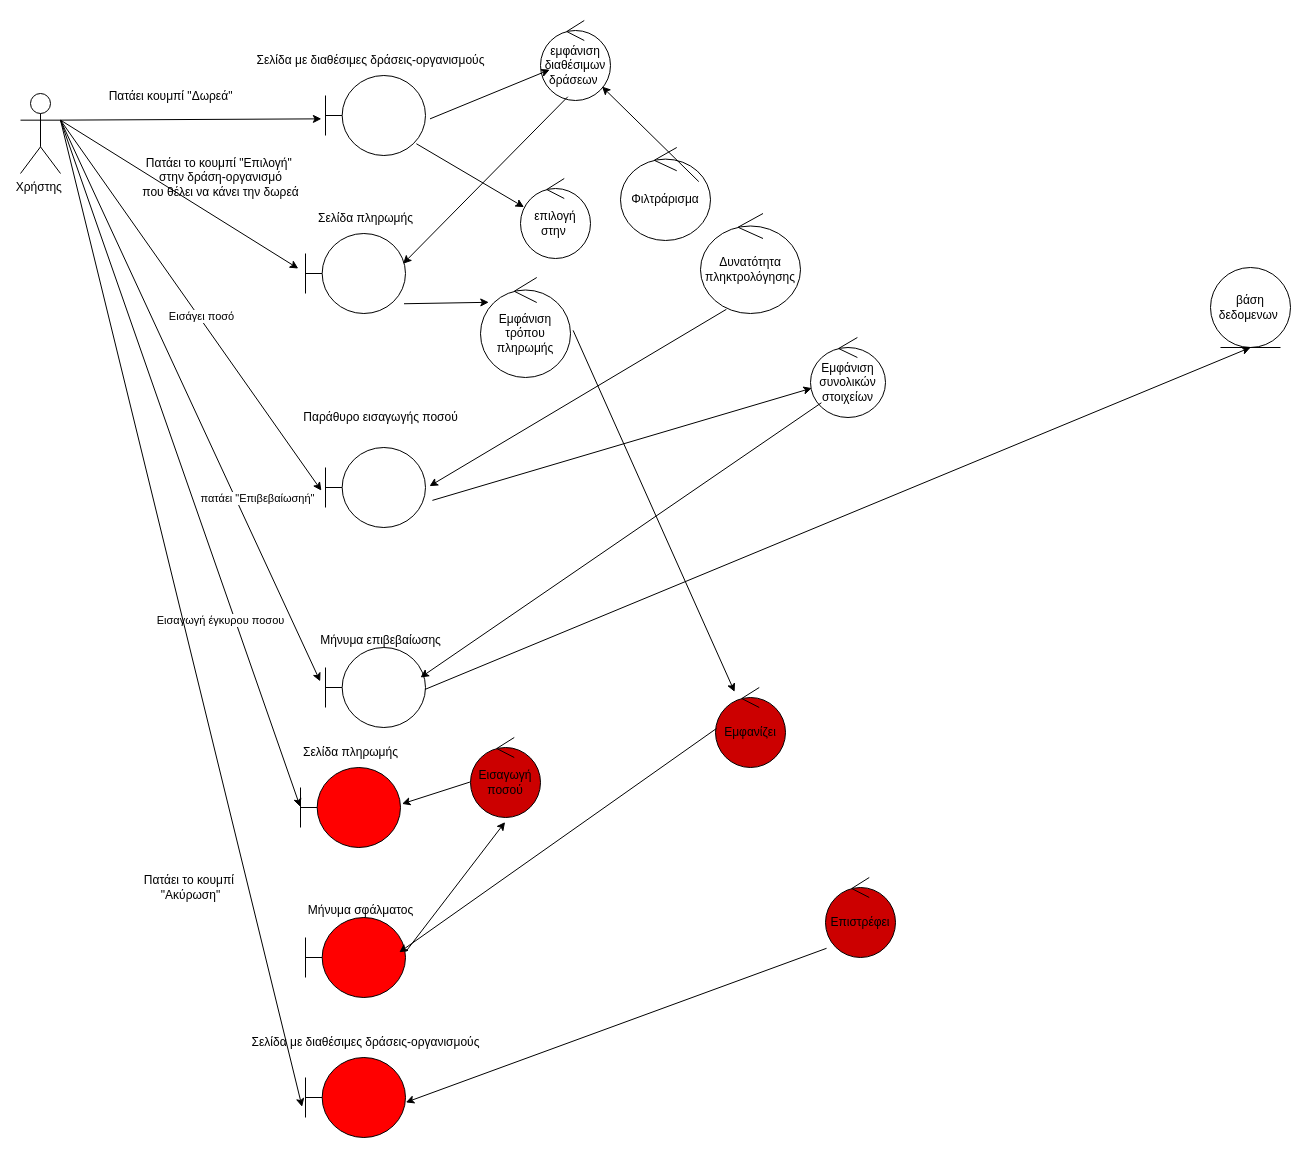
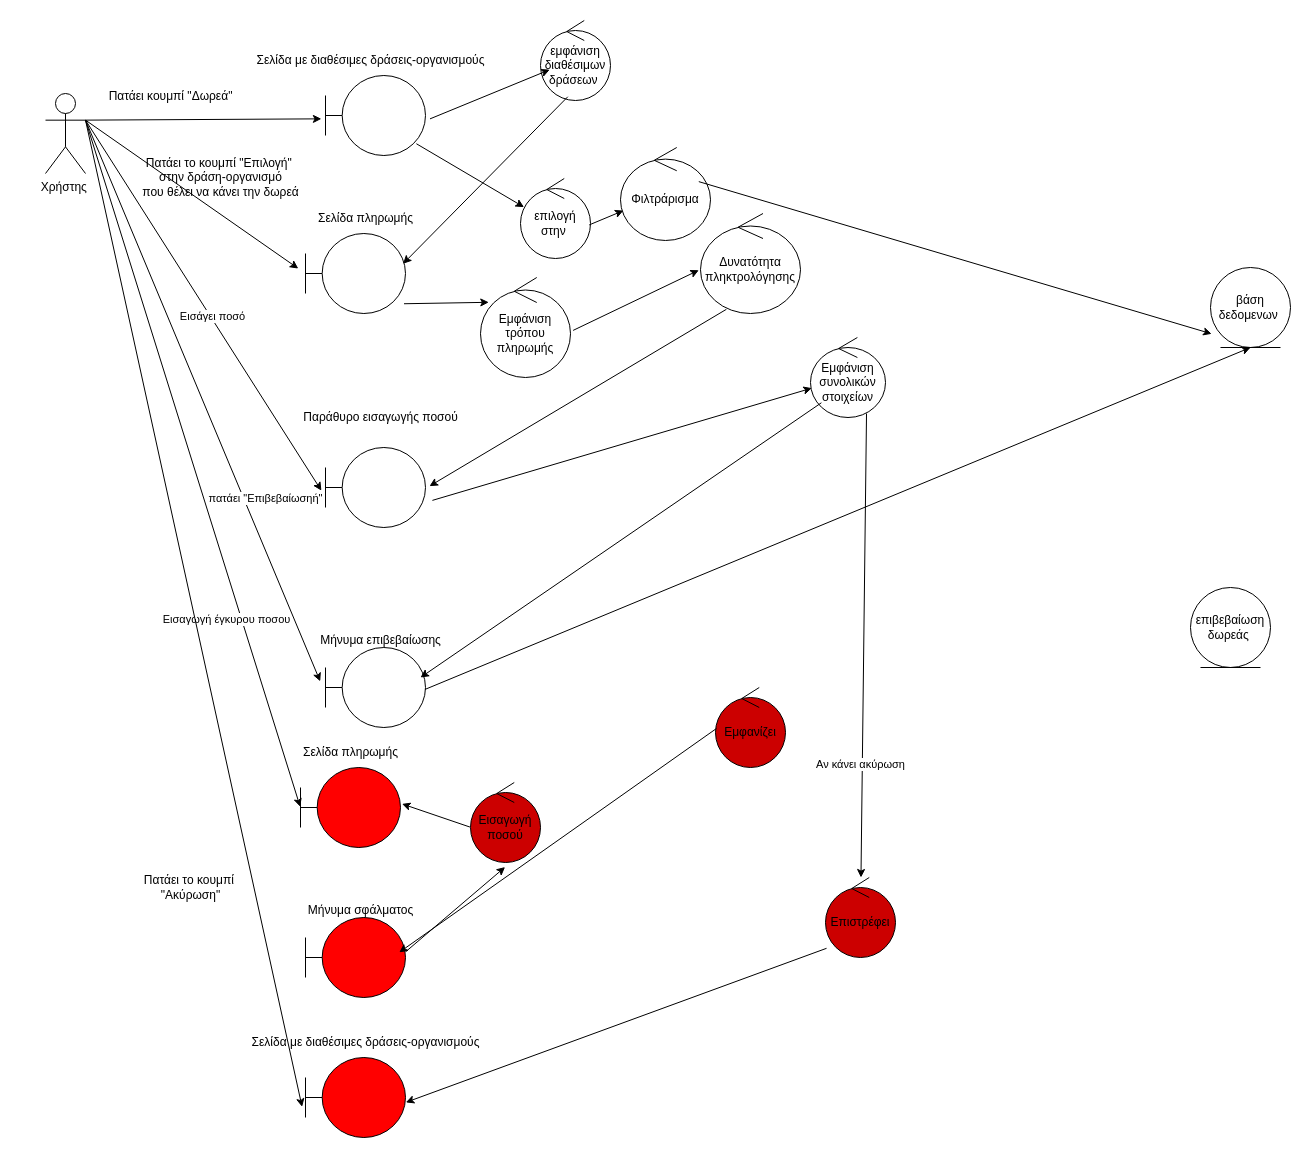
  <mxCell id="0" />
  <mxCell id="1" parent="0" />
- <mxCell id="2" value="Χρήστης&amp;nbsp;" style="shape=umlActor;verticalLabelPosition=bottom;verticalAlign=top;html=1;" vertex="1" parent="1"><mxGeometry x="20" y="93" width="40" height="80" as="geometry" /></mxCell>
+ <mxCell id="2" value="Χρήστης&amp;nbsp;" style="shape=umlActor;verticalLabelPosition=bottom;verticalAlign=top;html=1;" vertex="1" parent="1"><mxGeometry x="45" y="93" width="40" height="80" as="geometry" /></mxCell>
  <mxCell id="3" value="Πατάει κουμπί &quot;Δωρεά&quot;" style="text;html=1;align=center;verticalAlign=middle;resizable=0;points=[];autosize=1;strokeColor=none;fillColor=none;" vertex="1" parent="1"><mxGeometry x="95" y="81" width="150" height="30" as="geometry" /></mxCell>
  <mxCell id="4" value="" style="shape=umlBoundary;whiteSpace=wrap;html=1;" vertex="1" parent="1"><mxGeometry x="325" y="75" width="100" height="80" as="geometry" /></mxCell>
  <mxCell id="5" value="εμφάνιση διαθέσιμων δράσεων&amp;nbsp;" style="ellipse;shape=umlControl;whiteSpace=wrap;html=1;" vertex="1" parent="1"><mxGeometry x="540" y="20" width="70" height="80" as="geometry" /></mxCell>
  <mxCell id="6" value="επιλογή στην&amp;nbsp;" style="ellipse;shape=umlControl;whiteSpace=wrap;html=1;" vertex="1" parent="1"><mxGeometry x="520" y="178" width="70" height="80" as="geometry" /></mxCell>
  <mxCell id="7" value="βάση δεδομενων&amp;nbsp;" style="ellipse;shape=umlEntity;whiteSpace=wrap;html=1;" vertex="1" parent="1"><mxGeometry x="1210" y="267" width="80" height="80" as="geometry" /></mxCell>
+ <mxCell id="8" value="επιβεβαίωση δωρεάς&amp;nbsp;" style="ellipse;shape=umlEntity;whiteSpace=wrap;html=1;" vertex="1" parent="1"><mxGeometry x="1190" y="587" width="80" height="80" as="geometry" /></mxCell>
  <mxCell id="9" value="Εμφάνιση τρόπου πληρωμής" style="ellipse;shape=umlControl;whiteSpace=wrap;html=1;" vertex="1" parent="1"><mxGeometry x="480" y="277" width="90" height="100" as="geometry" /></mxCell>
  <mxCell id="10" value="" style="shape=umlBoundary;whiteSpace=wrap;html=1;" vertex="1" parent="1"><mxGeometry x="325" y="447" width="100" height="80" as="geometry" /></mxCell>
  <mxCell id="11" value="Πατάει το κουμπί &quot;Επιλογή&quot;&amp;nbsp;&lt;div&gt;στην δράση-οργανισμό&lt;div&gt;που θέλει να κάνει την δωρεά&lt;/div&gt;&lt;/div&gt;" style="text;html=1;align=center;verticalAlign=middle;resizable=0;points=[];autosize=1;strokeColor=none;fillColor=none;" vertex="1" parent="1"><mxGeometry x="130" y="147" width="180" height="60" as="geometry" /></mxCell>
  <mxCell id="12" value="" style="shape=umlBoundary;whiteSpace=wrap;html=1;fillColor=#FF0000;" vertex="1" parent="1"><mxGeometry x="300" y="767" width="100" height="80" as="geometry" /></mxCell>
  <mxCell id="13" value="Πατάει το κουμπί&amp;nbsp;&lt;div&gt;&quot;Ακύρωση&quot;&lt;/div&gt;" style="text;html=1;align=center;verticalAlign=middle;resizable=0;points=[];autosize=1;strokeColor=none;fillColor=none;" vertex="1" parent="1"><mxGeometry x="130" y="867" width="120" height="40" as="geometry" /></mxCell>
  <mxCell id="14" value="" style="endArrow=classic;html=1;rounded=0;exitX=1;exitY=0.333;exitDx=0;exitDy=0;exitPerimeter=0;entryX=-0.041;entryY=0.542;entryDx=0;entryDy=0;entryPerimeter=0;" edge="1" parent="1" source="2" target="4"><mxGeometry width="50" height="50" relative="1" as="geometry"><mxPoint x="390" y="317" as="sourcePoint" /><mxPoint x="440" y="267" as="targetPoint" /></mxGeometry></mxCell>
  <mxCell id="15" value="" style="endArrow=classic;html=1;rounded=0;exitX=1;exitY=0.333;exitDx=0;exitDy=0;exitPerimeter=0;entryX=-0.041;entryY=0.539;entryDx=0;entryDy=0;entryPerimeter=0;" edge="1" parent="1" source="2" target="10"><mxGeometry width="50" height="50" relative="1" as="geometry"><mxPoint x="390" y="317" as="sourcePoint" /><mxPoint x="440" y="267" as="targetPoint" /></mxGeometry></mxCell>
  <mxCell id="16" value="Εισάγει ποσό" style="edgeLabel;html=1;align=center;verticalAlign=middle;resizable=0;points=[];" vertex="1" connectable="0" parent="15"><mxGeometry x="0.062" y="2" relative="1" as="geometry"><mxPoint as="offset" /></mxGeometry></mxCell>
  <mxCell id="17" value="" style="endArrow=classic;html=1;rounded=0;exitX=1;exitY=0.333;exitDx=0;exitDy=0;exitPerimeter=0;entryX=-0.003;entryY=0.491;entryDx=0;entryDy=0;entryPerimeter=0;" edge="1" parent="1" source="2" target="12"><mxGeometry width="50" height="50" relative="1" as="geometry"><mxPoint x="390" y="317" as="sourcePoint" /><mxPoint x="440" y="267" as="targetPoint" /></mxGeometry></mxCell>
  <mxCell id="18" value="Εισαγωγή έγκυρου ποσου" style="edgeLabel;html=1;align=center;verticalAlign=middle;resizable=0;points=[];" vertex="1" connectable="0" parent="17"><mxGeometry x="0.437" y="-15" relative="1" as="geometry"><mxPoint x="1" y="1" as="offset" /></mxGeometry></mxCell>
  <mxCell id="19" value="Σελίδα πληρωμής" style="text;html=1;align=center;verticalAlign=middle;resizable=0;points=[];autosize=1;strokeColor=none;fillColor=none;" vertex="1" parent="1"><mxGeometry x="305" y="203" width="120" height="30" as="geometry" /></mxCell>
  <mxCell id="20" value="Σελίδα με διαθέσιμες δράσεις-οργανισμούς" style="text;html=1;align=center;verticalAlign=middle;resizable=0;points=[];autosize=1;strokeColor=none;fillColor=none;" vertex="1" parent="1"><mxGeometry x="245" y="45" width="250" height="30" as="geometry" /></mxCell>
  <mxCell id="21" value="" style="endArrow=classic;html=1;rounded=0;exitX=1.045;exitY=0.542;exitDx=0;exitDy=0;exitPerimeter=0;entryX=0.132;entryY=0.615;entryDx=0;entryDy=0;entryPerimeter=0;" edge="1" parent="1" source="4" target="5"><mxGeometry width="50" height="50" relative="1" as="geometry"><mxPoint x="390" y="317" as="sourcePoint" /><mxPoint x="440" y="267" as="targetPoint" /></mxGeometry></mxCell>
  <mxCell id="22" value="" style="shape=umlBoundary;whiteSpace=wrap;html=1;" vertex="1" parent="1"><mxGeometry x="305" y="233" width="100" height="80" as="geometry" /></mxCell>
  <mxCell id="23" value="" style="endArrow=classic;html=1;rounded=0;exitX=1;exitY=0.333;exitDx=0;exitDy=0;exitPerimeter=0;entryX=-0.072;entryY=0.438;entryDx=0;entryDy=0;entryPerimeter=0;" edge="1" parent="1" source="2" target="22"><mxGeometry width="50" height="50" relative="1" as="geometry"><mxPoint x="390" y="317" as="sourcePoint" /><mxPoint x="440" y="267" as="targetPoint" /></mxGeometry></mxCell>
+ <mxCell id="24" value="" style="endArrow=classic;html=1;rounded=0;exitX=0.982;exitY=0.58;exitDx=0;exitDy=0;exitPerimeter=0;" edge="1" parent="1" source="6" target="26"><mxGeometry width="50" height="50" relative="1" as="geometry"><mxPoint x="390" y="317" as="sourcePoint" /><mxPoint x="770" y="197" as="targetPoint" /></mxGeometry></mxCell>
  <mxCell id="25" value="" style="endArrow=classic;html=1;rounded=0;entryX=0.05;entryY=0.358;entryDx=0;entryDy=0;entryPerimeter=0;exitX=0.909;exitY=0.853;exitDx=0;exitDy=0;exitPerimeter=0;" edge="1" parent="1" source="4" target="6"><mxGeometry width="50" height="50" relative="1" as="geometry"><mxPoint x="390" y="317" as="sourcePoint" /><mxPoint x="440" y="267" as="targetPoint" /></mxGeometry></mxCell>
  <mxCell id="26" value="Φιλτράρισμα" style="ellipse;shape=umlControl;whiteSpace=wrap;html=1;" vertex="1" parent="1"><mxGeometry x="620" y="147" width="90" height="93" as="geometry" /></mxCell>
- <mxCell id="27" value="" style="endArrow=classic;html=1;rounded=0;exitX=0.87;exitY=0.367;exitDx=0;exitDy=0;exitPerimeter=0;" edge="1" parent="1" source="26" target="5"><mxGeometry width="50" height="50" relative="1" as="geometry"><mxPoint x="390" y="317" as="sourcePoint" /><mxPoint x="440" y="267" as="targetPoint" /></mxGeometry></mxCell>
+ <mxCell id="27" value="" style="endArrow=classic;html=1;rounded=0;exitX=0.87;exitY=0.367;exitDx=0;exitDy=0;exitPerimeter=0;entryX=0.014;entryY=0.829;entryDx=0;entryDy=0;entryPerimeter=0;" edge="1" parent="1" source="26" target="7"><mxGeometry width="50" height="50" relative="1" as="geometry"><mxPoint x="390" y="317" as="sourcePoint" /><mxPoint x="440" y="267" as="targetPoint" /></mxGeometry></mxCell>
  <mxCell id="28" value="" style="endArrow=classic;html=1;rounded=0;exitX=0.39;exitY=0.953;exitDx=0;exitDy=0;exitPerimeter=0;entryX=0.976;entryY=0.378;entryDx=0;entryDy=0;entryPerimeter=0;" edge="1" parent="1" source="5" target="22"><mxGeometry width="50" height="50" relative="1" as="geometry"><mxPoint x="390" y="457" as="sourcePoint" /><mxPoint x="440" y="407" as="targetPoint" /></mxGeometry></mxCell>
  <mxCell id="29" value="" style="endArrow=classic;html=1;rounded=0;exitX=0.985;exitY=0.878;exitDx=0;exitDy=0;exitPerimeter=0;entryX=0.092;entryY=0.248;entryDx=0;entryDy=0;entryPerimeter=0;" edge="1" parent="1" source="22" target="9"><mxGeometry width="50" height="50" relative="1" as="geometry"><mxPoint x="390" y="457" as="sourcePoint" /><mxPoint x="440" y="407" as="targetPoint" /></mxGeometry></mxCell>
  <mxCell id="30" value="Δυνατότητα πληκτρολόγησης" style="ellipse;shape=umlControl;whiteSpace=wrap;html=1;" vertex="1" parent="1"><mxGeometry x="700" y="213" width="100" height="100" as="geometry" /></mxCell>
- <mxCell id="31" value="" style="endArrow=classic;html=1;rounded=0;exitX=1.029;exitY=0.529;exitDx=0;exitDy=0;exitPerimeter=0;" edge="1" parent="1" source="9" target="42"><mxGeometry width="50" height="50" relative="1" as="geometry"><mxPoint x="620" y="457" as="sourcePoint" /><mxPoint x="670" y="407" as="targetPoint" /></mxGeometry></mxCell>
+ <mxCell id="31" value="" style="endArrow=classic;html=1;rounded=0;exitX=1.029;exitY=0.529;exitDx=0;exitDy=0;exitPerimeter=0;entryX=-0.017;entryY=0.567;entryDx=0;entryDy=0;entryPerimeter=0;" edge="1" parent="1" source="9" target="30"><mxGeometry width="50" height="50" relative="1" as="geometry"><mxPoint x="620" y="457" as="sourcePoint" /><mxPoint x="670" y="407" as="targetPoint" /></mxGeometry></mxCell>
  <mxCell id="32" value="Παράθυρο εισαγωγής ποσού" style="text;html=1;align=center;verticalAlign=middle;resizable=0;points=[];autosize=1;strokeColor=none;fillColor=none;" vertex="1" parent="1"><mxGeometry x="290" y="402" width="180" height="30" as="geometry" /></mxCell>
  <mxCell id="33" value="" style="endArrow=classic;html=1;rounded=0;exitX=0.259;exitY=0.958;exitDx=0;exitDy=0;exitPerimeter=0;entryX=1.04;entryY=0.483;entryDx=0;entryDy=0;entryPerimeter=0;" edge="1" parent="1" source="30" target="10"><mxGeometry width="50" height="50" relative="1" as="geometry"><mxPoint x="620" y="457" as="sourcePoint" /><mxPoint x="670" y="407" as="targetPoint" /></mxGeometry></mxCell>
  <mxCell id="34" value="" style="endArrow=classic;html=1;rounded=0;exitX=1.069;exitY=0.661;exitDx=0;exitDy=0;exitPerimeter=0;" edge="1" parent="1" source="10" target="35"><mxGeometry width="50" height="50" relative="1" as="geometry"><mxPoint x="620" y="457" as="sourcePoint" /><mxPoint x="720" y="547" as="targetPoint" /></mxGeometry></mxCell>
  <mxCell id="35" value="Εμφάνιση συνολικών στοιχείων" style="ellipse;shape=umlControl;whiteSpace=wrap;html=1;" vertex="1" parent="1"><mxGeometry x="810" y="337" width="75" height="80" as="geometry" /></mxCell>
  <mxCell id="36" value="" style="endArrow=classic;html=1;rounded=0;exitX=1;exitY=0.333;exitDx=0;exitDy=0;exitPerimeter=0;entryX=-0.053;entryY=0.423;entryDx=0;entryDy=0;entryPerimeter=0;" edge="1" parent="1" source="2" target="38"><mxGeometry width="50" height="50" relative="1" as="geometry"><mxPoint x="130" y="207" as="sourcePoint" /><mxPoint x="320" y="657" as="targetPoint" /></mxGeometry></mxCell>
  <mxCell id="37" value="πατάει &quot;Επιβεβαίωσηή&quot;" style="edgeLabel;html=1;align=center;verticalAlign=middle;resizable=0;points=[];" vertex="1" connectable="0" parent="36"><mxGeometry x="0.342" y="-3" relative="1" as="geometry"><mxPoint x="25" as="offset" /></mxGeometry></mxCell>
  <mxCell id="38" value="" style="shape=umlBoundary;whiteSpace=wrap;html=1;" vertex="1" parent="1"><mxGeometry x="325" y="647" width="100" height="80" as="geometry" /></mxCell>
  <mxCell id="39" value="" style="endArrow=classic;html=1;rounded=0;exitX=0.145;exitY=0.816;exitDx=0;exitDy=0;exitPerimeter=0;entryX=0.95;entryY=0.375;entryDx=0;entryDy=0;entryPerimeter=0;" edge="1" parent="1" source="35" target="38"><mxGeometry width="50" height="50" relative="1" as="geometry"><mxPoint x="510" y="417" as="sourcePoint" /><mxPoint x="560" y="367" as="targetPoint" /></mxGeometry></mxCell>
  <mxCell id="40" value="Μήνυμα επιβεβαίωσης" style="text;html=1;align=center;verticalAlign=middle;resizable=0;points=[];autosize=1;strokeColor=none;fillColor=none;" vertex="1" parent="1"><mxGeometry x="310" y="625" width="140" height="30" as="geometry" /></mxCell>
  <mxCell id="41" value="" style="endArrow=classic;html=1;rounded=0;exitX=0.995;exitY=0.524;exitDx=0;exitDy=0;exitPerimeter=0;entryX=0.5;entryY=1;entryDx=0;entryDy=0;" edge="1" parent="1" source="38" target="7"><mxGeometry width="50" height="50" relative="1" as="geometry"><mxPoint x="740" y="417" as="sourcePoint" /><mxPoint x="790" y="367" as="targetPoint" /></mxGeometry></mxCell>
  <mxCell id="42" value="Εμφανίζει" style="ellipse;shape=umlControl;whiteSpace=wrap;html=1;fillColor=#CC0000;" vertex="1" parent="1"><mxGeometry x="715" y="687" width="70" height="80" as="geometry" /></mxCell>
  <mxCell id="43" value="" style="shape=umlBoundary;whiteSpace=wrap;html=1;fillColor=#FF0000;" vertex="1" parent="1"><mxGeometry x="305" y="917" width="100" height="80" as="geometry" /></mxCell>
  <mxCell id="44" value="" style="endArrow=classic;html=1;rounded=0;exitX=0.013;exitY=0.513;exitDx=0;exitDy=0;exitPerimeter=0;entryX=0.938;entryY=0.435;entryDx=0;entryDy=0;entryPerimeter=0;" edge="1" parent="1" source="42" target="43"><mxGeometry width="50" height="50" relative="1" as="geometry"><mxPoint x="710" y="567" as="sourcePoint" /><mxPoint x="760" y="517" as="targetPoint" /></mxGeometry></mxCell>
  <mxCell id="45" value="Μήνυμα σφάλματος" style="text;html=1;align=center;verticalAlign=middle;resizable=0;points=[];autosize=1;strokeColor=none;fillColor=none;" vertex="1" parent="1"><mxGeometry x="295" y="895" width="130" height="30" as="geometry" /></mxCell>
  <mxCell id="46" value="Σελίδα πληρωμής" style="text;html=1;align=center;verticalAlign=middle;resizable=0;points=[];autosize=1;strokeColor=none;fillColor=none;" vertex="1" parent="1"><mxGeometry x="290" y="737" width="120" height="30" as="geometry" /></mxCell>
- <mxCell id="47" value="Εισαγωγή ποσού" style="ellipse;shape=umlControl;whiteSpace=wrap;html=1;fillColor=#CC0000;" vertex="1" parent="1"><mxGeometry x="470" y="737" width="70" height="80" as="geometry" /></mxCell>
+ <mxCell id="47" value="Εισαγωγή ποσού" style="ellipse;shape=umlControl;whiteSpace=wrap;html=1;fillColor=#CC0000;" vertex="1" parent="1"><mxGeometry x="470" y="782" width="70" height="80" as="geometry" /></mxCell>
  <mxCell id="48" value="" style="endArrow=classic;html=1;rounded=0;exitX=1.002;exitY=0.428;exitDx=0;exitDy=0;exitPerimeter=0;entryX=0.494;entryY=1.057;entryDx=0;entryDy=0;entryPerimeter=0;" edge="1" parent="1" source="43" target="47"><mxGeometry width="50" height="50" relative="1" as="geometry"><mxPoint x="640" y="547" as="sourcePoint" /><mxPoint x="690" y="497" as="targetPoint" /></mxGeometry></mxCell>
  <mxCell id="49" value="" style="endArrow=classic;html=1;rounded=0;exitX=-0.008;exitY=0.557;exitDx=0;exitDy=0;exitPerimeter=0;entryX=1.015;entryY=0.455;entryDx=0;entryDy=0;entryPerimeter=0;" edge="1" parent="1" source="47" target="12"><mxGeometry width="50" height="50" relative="1" as="geometry"><mxPoint x="640" y="547" as="sourcePoint" /><mxPoint x="690" y="497" as="targetPoint" /></mxGeometry></mxCell>
  <mxCell id="50" value="" style="shape=umlBoundary;whiteSpace=wrap;html=1;fillColor=#FF0000;" vertex="1" parent="1"><mxGeometry x="305" y="1057" width="100" height="80" as="geometry" /></mxCell>
  <mxCell id="51" value="" style="endArrow=classic;html=1;rounded=0;exitX=1;exitY=0.333;exitDx=0;exitDy=0;exitPerimeter=0;entryX=-0.034;entryY=0.617;entryDx=0;entryDy=0;entryPerimeter=0;" edge="1" parent="1" source="2" target="50"><mxGeometry width="50" height="50" relative="1" as="geometry"><mxPoint x="400" y="577" as="sourcePoint" /><mxPoint x="450" y="527" as="targetPoint" /></mxGeometry></mxCell>
+ <mxCell id="52" value="" style="endArrow=classic;html=1;rounded=0;exitX=0.747;exitY=0.95;exitDx=0;exitDy=0;exitPerimeter=0;" edge="1" parent="1" source="35" target="54"><mxGeometry width="50" height="50" relative="1" as="geometry"><mxPoint x="400" y="577" as="sourcePoint" /><mxPoint x="860" y="917" as="targetPoint" /></mxGeometry></mxCell>
+ <mxCell id="53" value="Αν κάνει ακύρωση" style="edgeLabel;html=1;align=center;verticalAlign=middle;resizable=0;points=[];" vertex="1" connectable="0" parent="52"><mxGeometry x="0.507" y="-2" relative="1" as="geometry"><mxPoint y="1" as="offset" /></mxGeometry></mxCell>
  <mxCell id="54" value="Επιστρέφει" style="ellipse;shape=umlControl;whiteSpace=wrap;html=1;fillColor=#CC0000;" vertex="1" parent="1"><mxGeometry x="825" y="877" width="70" height="80" as="geometry" /></mxCell>
  <mxCell id="55" value="Σελίδα με διαθέσιμες δράσεις-οργανισμούς" style="text;html=1;align=center;verticalAlign=middle;resizable=0;points=[];autosize=1;strokeColor=none;fillColor=none;" vertex="1" parent="1"><mxGeometry x="240" y="1027" width="250" height="30" as="geometry" /></mxCell>
  <mxCell id="56" value="" style="endArrow=classic;html=1;rounded=0;exitX=0.015;exitY=0.885;exitDx=0;exitDy=0;exitPerimeter=0;entryX=1.003;entryY=0.561;entryDx=0;entryDy=0;entryPerimeter=0;" edge="1" parent="1" source="54" target="50"><mxGeometry width="50" height="50" relative="1" as="geometry"><mxPoint x="400" y="577" as="sourcePoint" /><mxPoint x="450" y="527" as="targetPoint" /></mxGeometry></mxCell>
